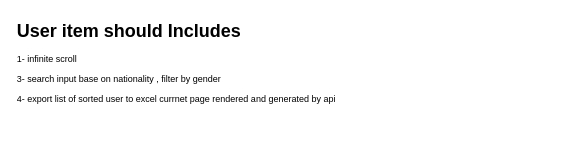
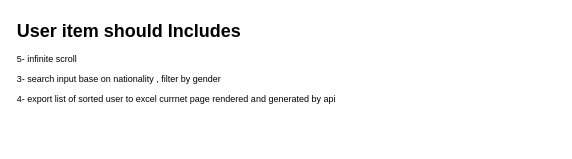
  <mxCell id="0" />
  <mxCell id="1" parent="0" />
- <mxCell id="2" value="&lt;h1 style=&quot;margin-top: 0px;&quot;&gt;&lt;font style=&quot;color: light-dark(rgb(0, 0, 0), rgb(255, 255, 255));&quot;&gt;User item should Includes&lt;/font&gt;&lt;/h1&gt;&lt;p&gt;&lt;font style=&quot;color: light-dark(rgb(0, 0, 0), rgb(255, 255, 255));&quot;&gt;1- infinite scroll&lt;/font&gt;&lt;/p&gt;&lt;p&gt;&lt;span style=&quot;background-color: transparent;&quot;&gt;3- search input base on nationality , filter by gender&lt;/span&gt;&lt;/p&gt;&lt;p&gt;&lt;span style=&quot;background-color: transparent;&quot;&gt;&lt;font style=&quot;color: light-dark(rgb(0, 0, 0), rgb(255, 255, 255));&quot;&gt;4- export list of sorted user to excel currnet page rendered and generated by api&lt;/font&gt;&lt;/span&gt;&lt;/p&gt;" style="text;html=1;whiteSpace=wrap;overflow=hidden;rounded=0;" parent="1" vertex="1"><mxGeometry x="20" y="20" width="720" height="170" as="geometry" /></mxCell>
+ <mxCell id="2" value="&lt;h1 style=&quot;margin-top: 0px;&quot;&gt;&lt;font style=&quot;color: light-dark(rgb(0, 0, 0), rgb(255, 255, 255));&quot;&gt;User item should Includes&lt;/font&gt;&lt;/h1&gt;&lt;p&gt;&lt;font style=&quot;color: light-dark(rgb(0, 0, 0), rgb(255, 255, 255));&quot;&gt;5- infinite scroll&lt;/font&gt;&lt;/p&gt;&lt;p&gt;&lt;span style=&quot;background-color: transparent;&quot;&gt;3- search input base on nationality , filter by gender&lt;/span&gt;&lt;/p&gt;&lt;p&gt;&lt;span style=&quot;background-color: transparent;&quot;&gt;&lt;font style=&quot;color: light-dark(rgb(0, 0, 0), rgb(255, 255, 255));&quot;&gt;4- export list of sorted user to excel currnet page rendered and generated by api&lt;/font&gt;&lt;/span&gt;&lt;/p&gt;" style="text;html=1;whiteSpace=wrap;overflow=hidden;rounded=0;" parent="1" vertex="1"><mxGeometry x="20" y="20" width="720" height="170" as="geometry" /></mxCell>
